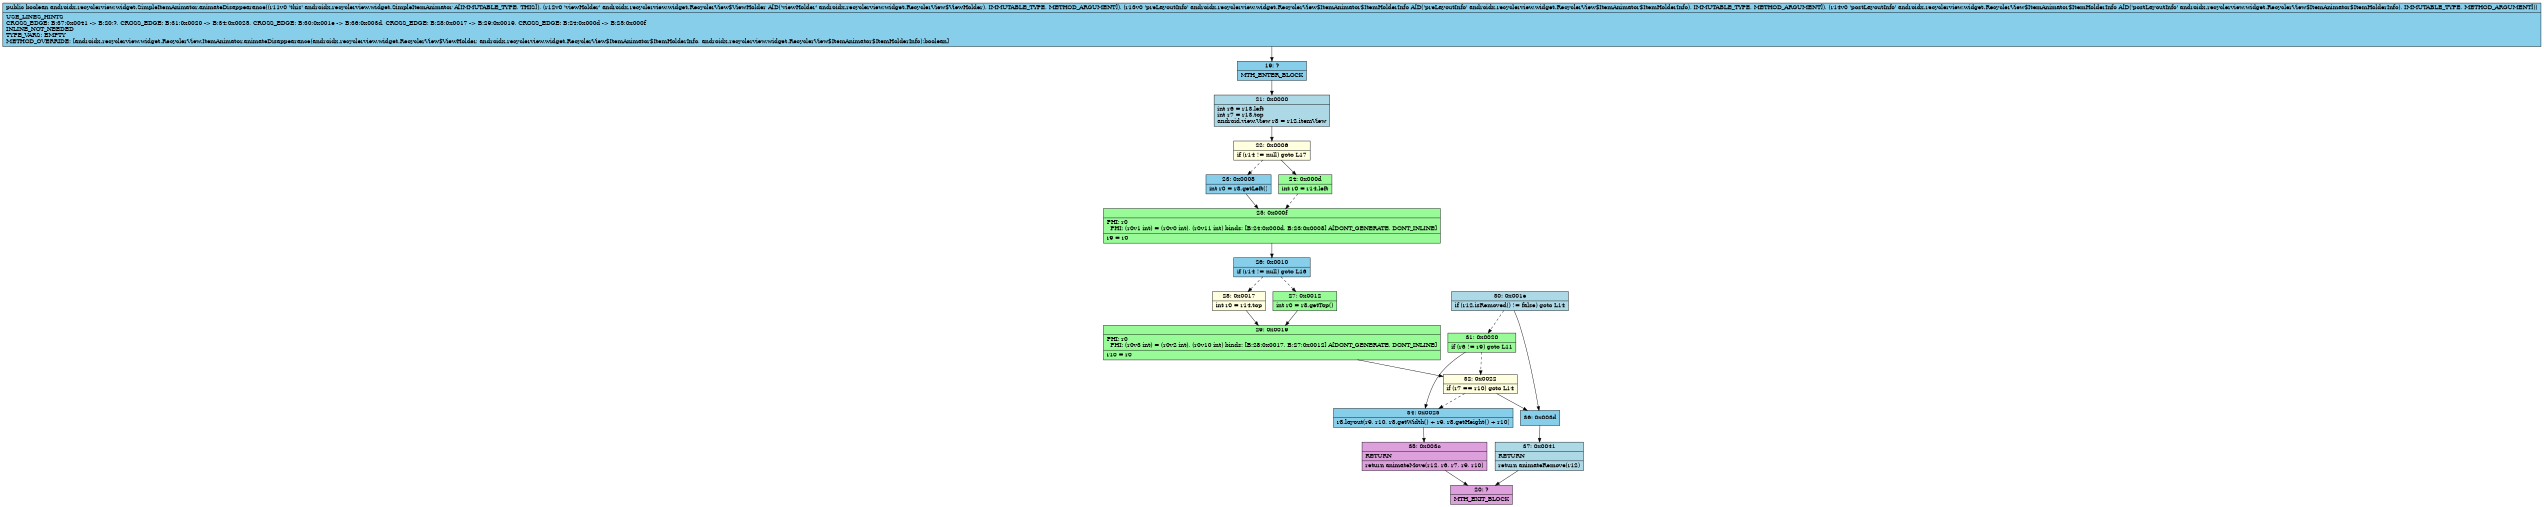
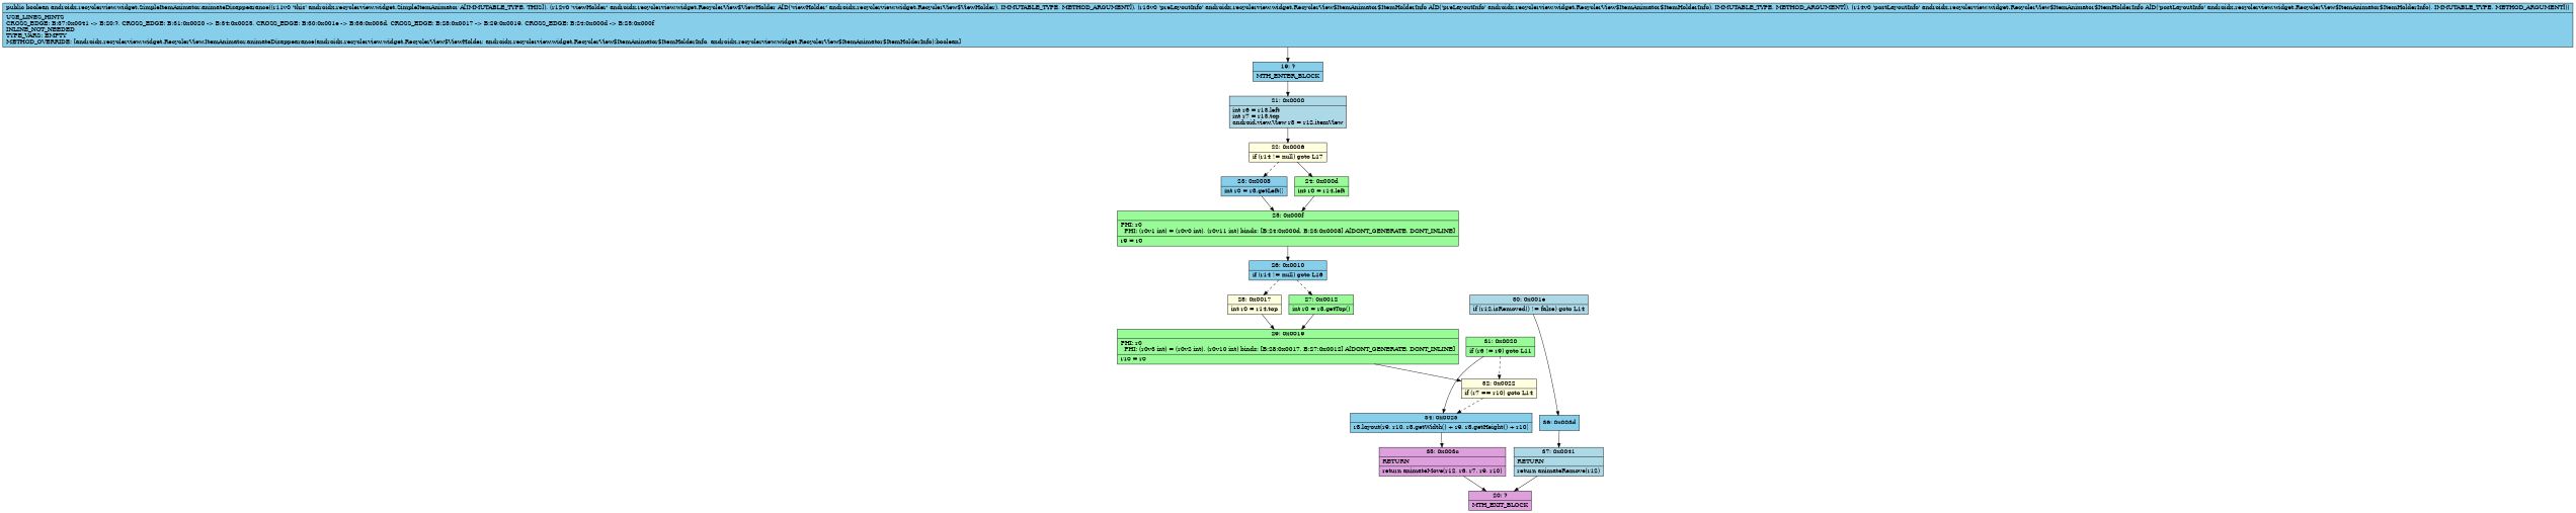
  digraph {
    node [fillcolor=skyblue shape=record style=filled]
    n1 [label="{19\:\ ?|MTH_ENTER_BLOCK\l}"]
    n2 [fillcolor=lightblue label="{21\:\ 0x0000|int r6 = r13.left\lint r7 = r13.top\landroid.view.View r8 = r12.itemView\l}"]
    n3 [fillcolor=lightyellow label="{22\:\ 0x0006|if (r14 != null) goto L17\l}"]
    n4 [label="{23\:\ 0x0008|int r0 = r8.getLeft()\l}"]
    n5 [fillcolor=palegreen label="{24\:\ 0x000d|int r0 = r14.left\l}"]
    n6 [fillcolor=palegreen label="{25\:\ 0x000f|PHI: r0 \l  PHI: (r0v1 int) = (r0v0 int), (r0v11 int) binds: [B:24:0x000d, B:23:0x0008] A[DONT_GENERATE, DONT_INLINE]\l|r9 = r0\l}"]
    n7 [label="{26\:\ 0x0010|if (r14 != null) goto L16\l}"]
    n8 [fillcolor=palegreen label="{27\:\ 0x0012|int r0 = r8.getTop()\l}"]
    n9 [fillcolor=lightyellow label="{28\:\ 0x0017|int r0 = r14.top\l}"]
    n10 [fillcolor=palegreen label="{29\:\ 0x0019|PHI: r0 \l  PHI: (r0v3 int) = (r0v2 int), (r0v10 int) binds: [B:28:0x0017, B:27:0x0012] A[DONT_GENERATE, DONT_INLINE]\l|r10 = r0\l}"]
    n11 [fillcolor=lightyellow label="{32\:\ 0x0022|if (r7 == r10) goto L14\l}"]
    n12 [fillcolor=lightblue label="{30\:\ 0x001e|if (r12.isRemoved() != false) goto L14\l}"]
    n13 [fillcolor=palegreen label="{31\:\ 0x0020|if (r6 != r9) goto L11\l}"]
    n14 [label="{36\:\ 0x003d}"]
    n15 [label="{34\:\ 0x0025|r8.layout(r9, r10, r8.getWidth() + r9, r8.getHeight() + r10)\l}"]
    n16 [fillcolor=lightblue label="{37\:\ 0x0041|RETURN\l|return animateRemove(r12)\l}"]
    n17 [fillcolor=plum label="{35\:\ 0x003c|RETURN\l|return animateMove(r12, r6, r7, r9, r10)\l}"]
    n18 [fillcolor=plum label="{20\:\ ?|MTH_EXIT_BLOCK\l}"]
    n19 [label="{public boolean androidx.recyclerview.widget.SimpleItemAnimator.animateDisappearance((r11v0 'this' androidx.recyclerview.widget.SimpleItemAnimator A[IMMUTABLE_TYPE, THIS]), (r12v0 'viewHolder' androidx.recyclerview.widget.RecyclerView$ViewHolder A[D('viewHolder' androidx.recyclerview.widget.RecyclerView$ViewHolder), IMMUTABLE_TYPE, METHOD_ARGUMENT]), (r13v0 'preLayoutInfo' androidx.recyclerview.widget.RecyclerView$ItemAnimator$ItemHolderInfo A[D('preLayoutInfo' androidx.recyclerview.widget.RecyclerView$ItemAnimator$ItemHolderInfo), IMMUTABLE_TYPE, METHOD_ARGUMENT]), (r14v0 'postLayoutInfo' androidx.recyclerview.widget.RecyclerView$ItemAnimator$ItemHolderInfo A[D('postLayoutInfo' androidx.recyclerview.widget.RecyclerView$ItemAnimator$ItemHolderInfo), IMMUTABLE_TYPE, METHOD_ARGUMENT]))  | USE_LINES_HINTS\lCROSS_EDGE: B:37:0x0041 \-\> B:20:?, CROSS_EDGE: B:31:0x0020 \-\> B:34:0x0025, CROSS_EDGE: B:30:0x001e \-\> B:36:0x003d, CROSS_EDGE: B:28:0x0017 \-\> B:29:0x0019, CROSS_EDGE: B:24:0x000d \-\> B:25:0x000f\lINLINE_NOT_NEEDED\lTYPE_VARS: EMPTY\lMETHOD_OVERRIDE: [androidx.recyclerview.widget.RecyclerView.ItemAnimator.animateDisappearance(androidx.recyclerview.widget.RecyclerView$ViewHolder, androidx.recyclerview.widget.RecyclerView$ItemAnimator$ItemHolderInfo, androidx.recyclerview.widget.RecyclerView$ItemAnimator$ItemHolderInfo):boolean]\l}"]
    n1 -> n2
    n2 -> n3
    n3 -> n4 [style=dashed]
    n3 -> n5
    n4 -> n6
-   n5 -> n6 [style=dashed]
+   n5 -> n6
    n6 -> n7
    n7 -> n8 [style=dashed]
    n7 -> n9 [style=dashed]
    n8 -> n10
    n9 -> n10
    n10 -> n11
-   n11 -> n14
    n11 -> n15 [style=dashed]
-   n12 -> n13 [style=dashed]
    n12 -> n14
    n13 -> n11 [style=dashed]
    n13 -> n15
    n14 -> n16
    n15 -> n17
    n16 -> n18
    n17 -> n18
    n19 -> n1
  }
